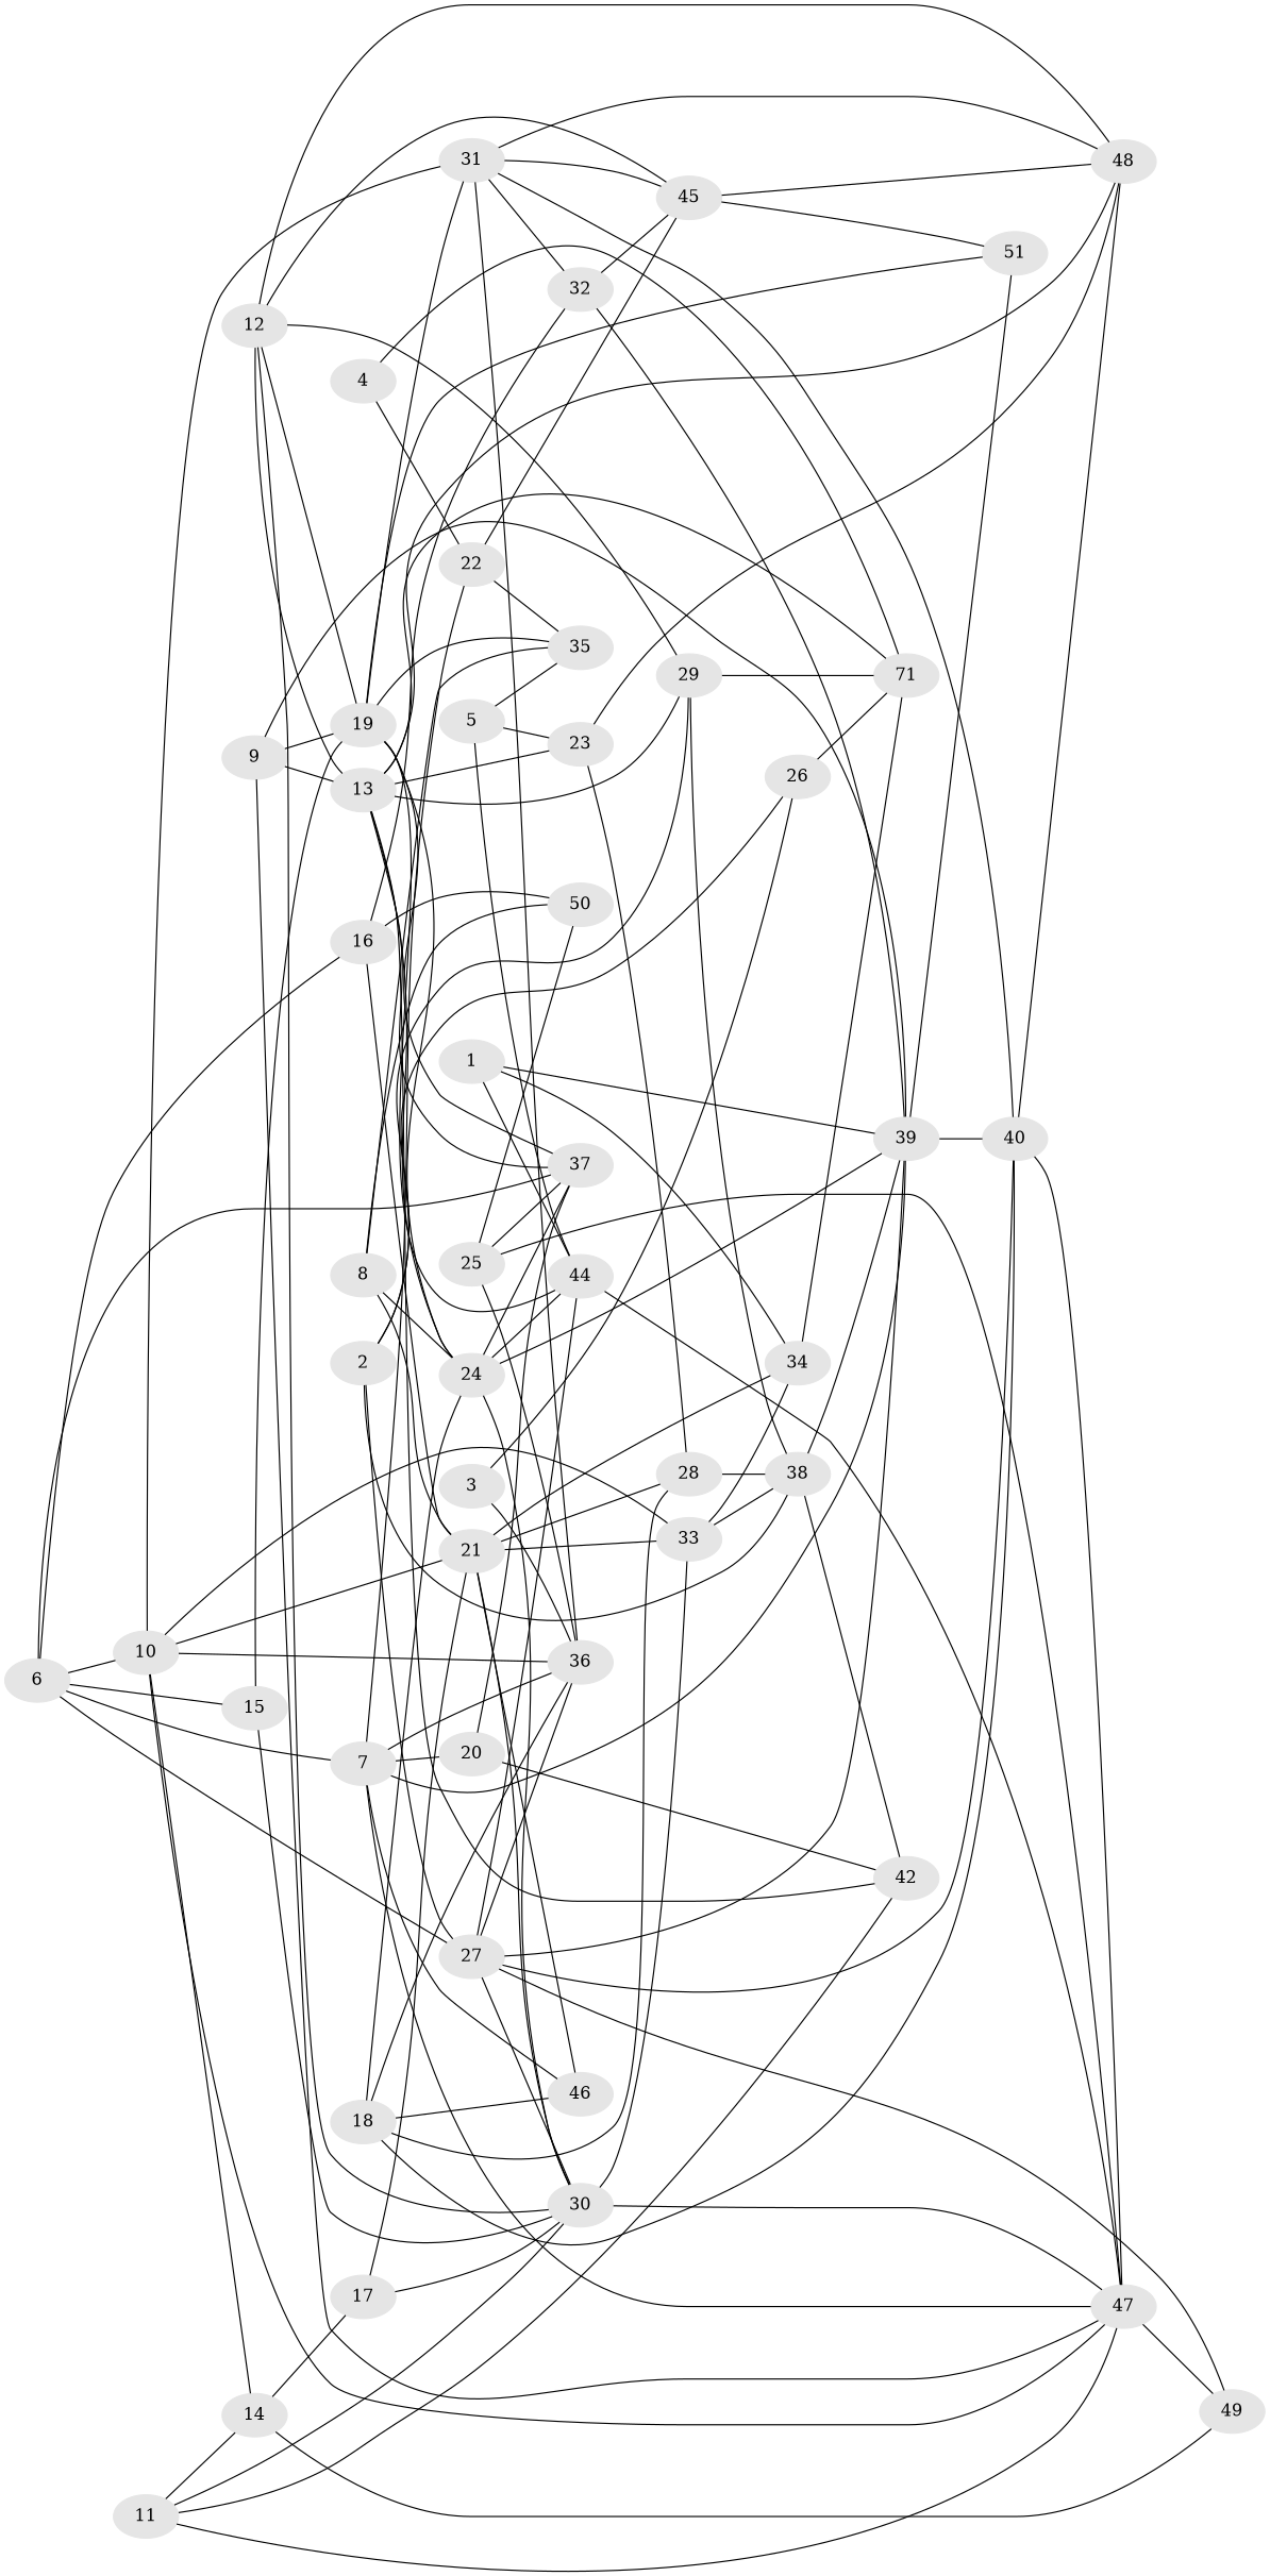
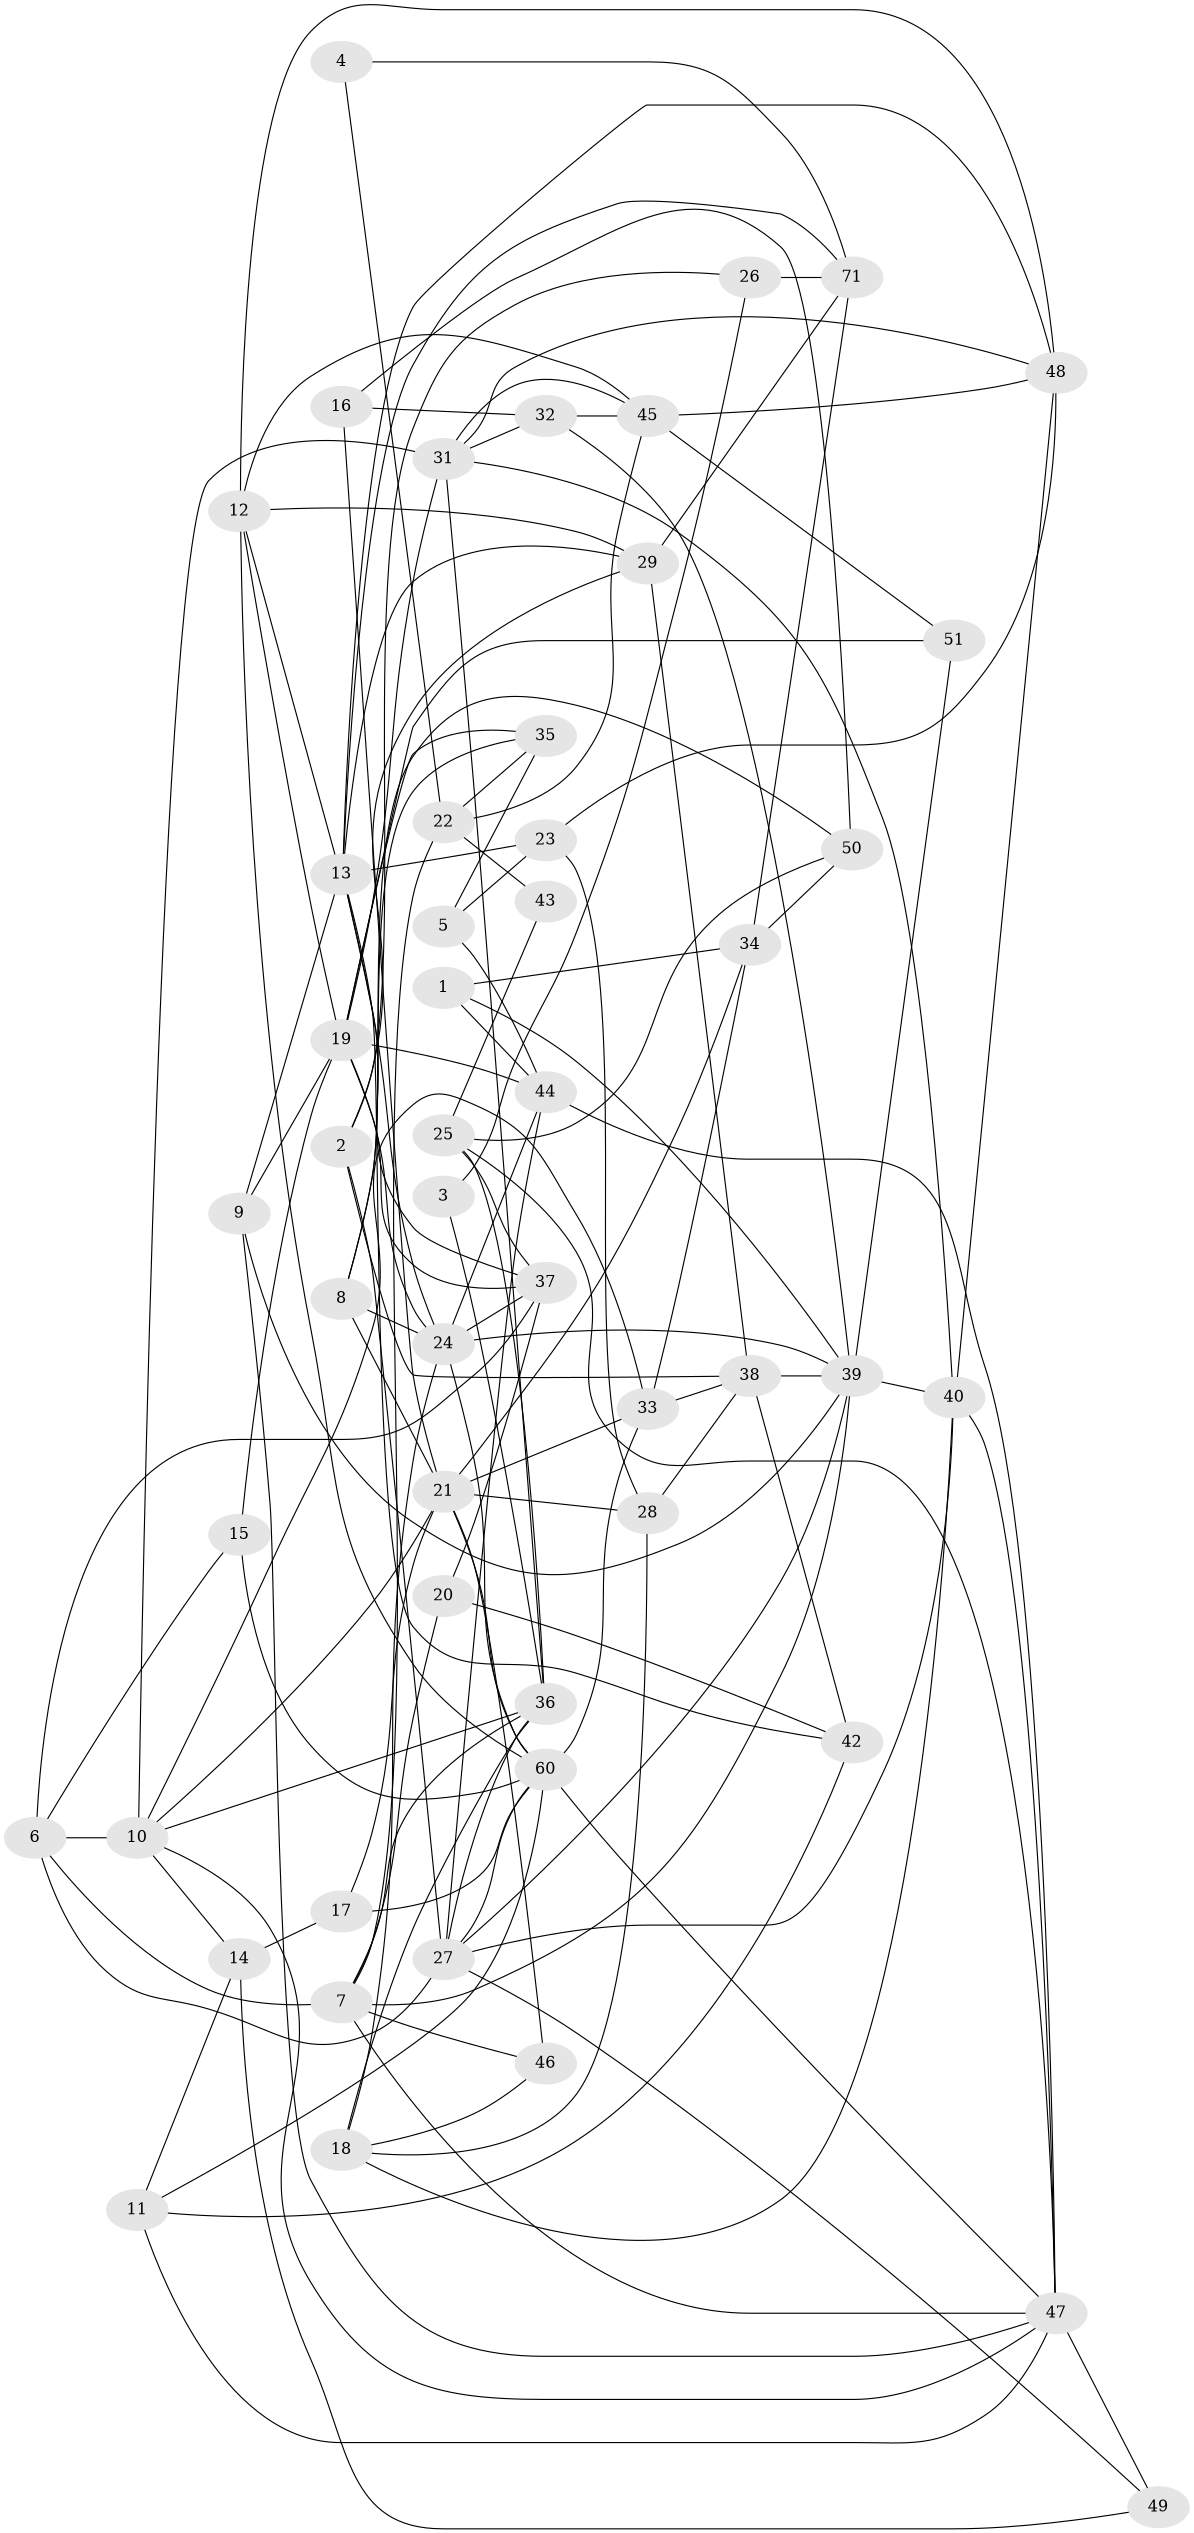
  graph {
    rankdir=LR
    node [color=gray90 style=filled]
    edge [weight=1.0]
    1
    34
    39
    44
    n5 [label=71]
    50
    40
    51
    47
    2
    26
    27
    29
    38
    36
-   30
+   30 [label=60]
    49
    42
    3
    4
    22
    35
    45
+   43
    5
    23
    48
    28
    6
    7
    10
    15
    16
    37
    20
    46
    21
    14
    31
    33
    19
    32
    8
    24
    9
    13
    17
    11
    12
    18
    25
    1 -- 34
    1 -- 39
    1 -- 44
    34 -- n5
+   34 -- 50 [weight=2.0]
    39 -- 40
    39 -- 51
    44 -- 47
    40 -- 47
    40 -- 48
    47 -- 49
    2 -- 26
    2 -- 27
    2 -- 29
    2 -- 38
    26 -- n5 [weight=3.0]
    27 -- 39
    27 -- 44
    27 -- 40
    27 -- 36
    27 -- 30
    27 -- 49
    29 -- n5 [weight=4.0]
    29 -- 38 [weight=2.0]
    38 -- 39 [weight=2.0]
    38 -- 42
    30 -- 47
    30 -- 33
    3 -- 26
    3 -- 36
    4 -- n5 [weight=2.0]
    4 -- 22
    22 -- 35
    22 -- 45 [weight=2.0]
+   22 -- 43
    45 -- 51
    45 -- 48
    5 -- 44 [weight=2.0]
    5 -- 35
    5 -- 23
    23 -- 48
    23 -- 28
    28 -- 38
    6 -- 27
    6 -- 7
    6 -- 10
    6 -- 15
-   6 -- 16
    6 -- 37
    7 -- 39
    7 -- 47
    7 -- 36
    7 -- 22
    7 -- 20
    7 -- 46
    10 -- 47
    10 -- 36
    10 -- 21
    10 -- 14
    10 -- 31
    10 -- 33
    15 -- 30
    15 -- 19
    16 -- 50
    16 -- 21
    16 -- 32
    20 -- 42
    20 -- 37
    21 -- 34
    21 -- 30
    21 -- 28
    21 -- 46
    21 -- 33
    14 -- 49 [weight=2.0]
    14 -- 17
    31 -- 40
    31 -- 36
    31 -- 45
    31 -- 48 [weight=2.0]
    31 -- 32
    33 -- 34 [weight=2.0]
    33 -- 38
    19 -- 44
    19 -- 51
    19 -- 35
    19 -- 37
    19 -- 31
    19 -- 24
    32 -- 39
    32 -- 45
    8 -- 50
    8 -- 35
    8 -- 21
    8 -- 24
    24 -- 39
    24 -- 44
    24 -- 30
    24 -- 37
    9 -- 39
    9 -- 47
    9 -- 19
    9 -- 13
    13 -- n5
    13 -- 29
    13 -- 42
    13 -- 23
    13 -- 48
    13 -- 37
    13 -- 24
    17 -- 30
    17 -- 21
    11 -- 47
    11 -- 30
    11 -- 42
    11 -- 14
    12 -- 29 [weight=3.0]
    12 -- 30
    12 -- 45
    12 -- 48
    12 -- 19
    12 -- 13
    18 -- 40
    18 -- 36
    18 -- 28
    18 -- 46
    18 -- 24
    25 -- 50
    25 -- 47
    25 -- 36
+   25 -- 43
    25 -- 37
  }
